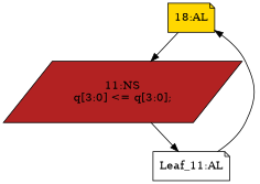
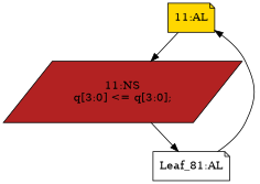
  strict digraph {
    node [shape=note style=filled]
    edge [cond="[]" lineno=None]
-   n1 [ast="<pyverilog.vparser.ast.Always object at 0x7f62f3475e10>" clk_sens=True fillcolor=gold label="18:AL" sens="['clk']" statements="[]" typ=Always use_var="['q']"]
+   n1 [ast="<pyverilog.vparser.ast.Always object at 0x7f62f3475e10>" clk_sens=True fillcolor=gold label="11:AL" sens="['clk']" statements="[]" typ=Always use_var="['q']"]
    n2 [ast="<pyverilog.vparser.ast.NonblockingSubstitution object at 0x7f62f31b7090>" fillcolor=firebrick label="11:NS\nq[3:0] <= q[3:0];" shape=parallelogram statements="[<pyverilog.vparser.ast.NonblockingSubstitution object at 0x7f62f31b7090>]" typ=NonblockingSubstitution]
-   n3 [def_var="['q']" label="Leaf_11:AL" style=""]
+   n3 [def_var="['q']" label="Leaf_81:AL" style=""]
    n1 -> n2
    n2 -> n3
    n3 -> n1 [cond="" lineno=""]
  }
